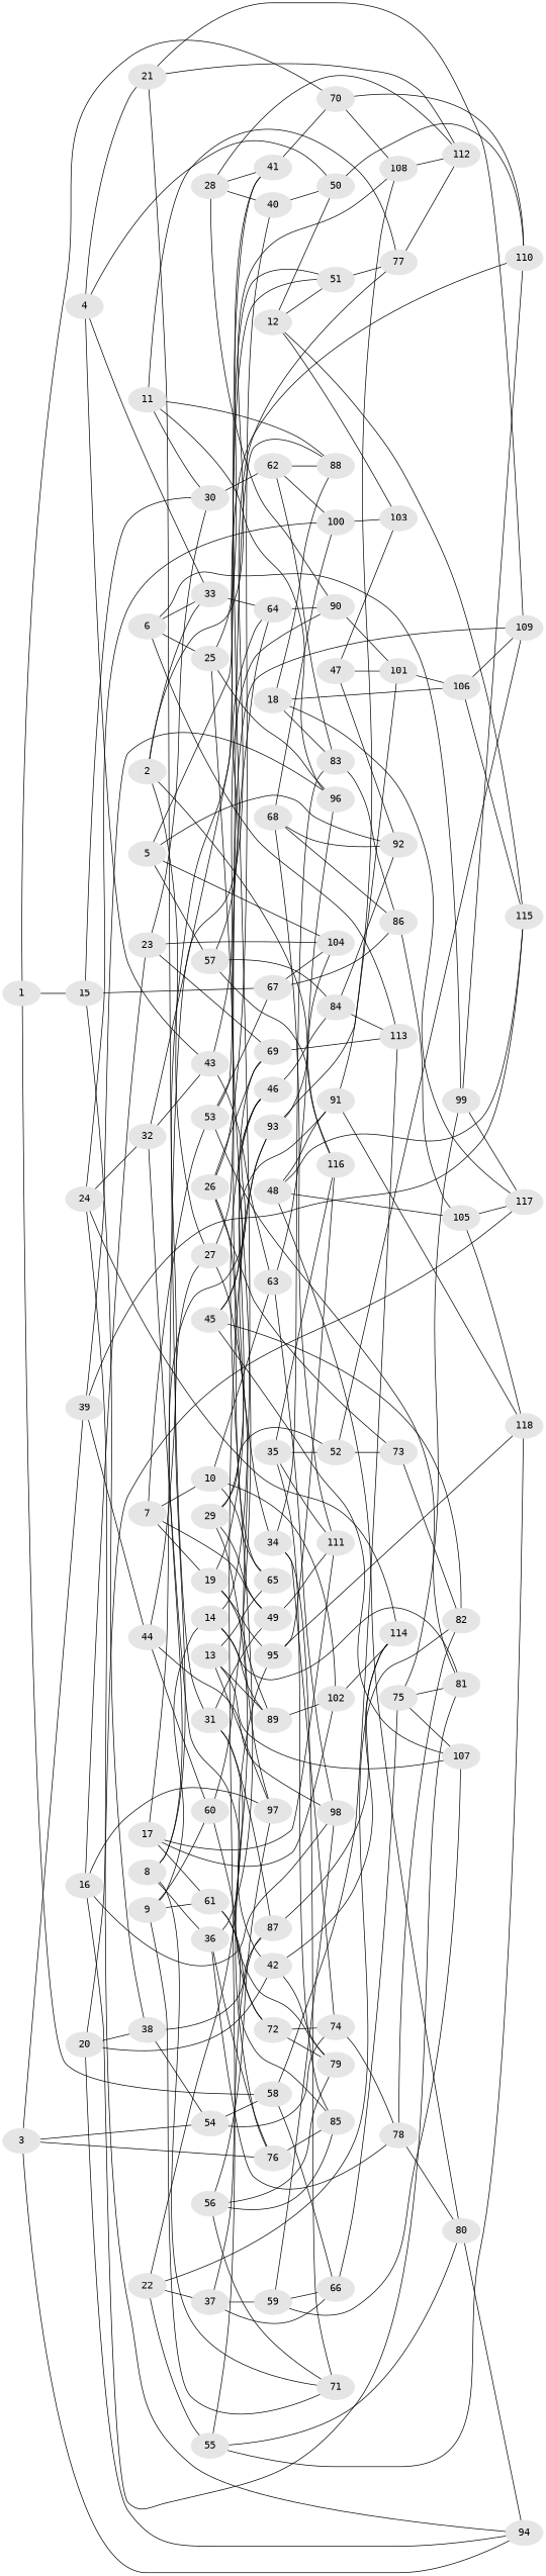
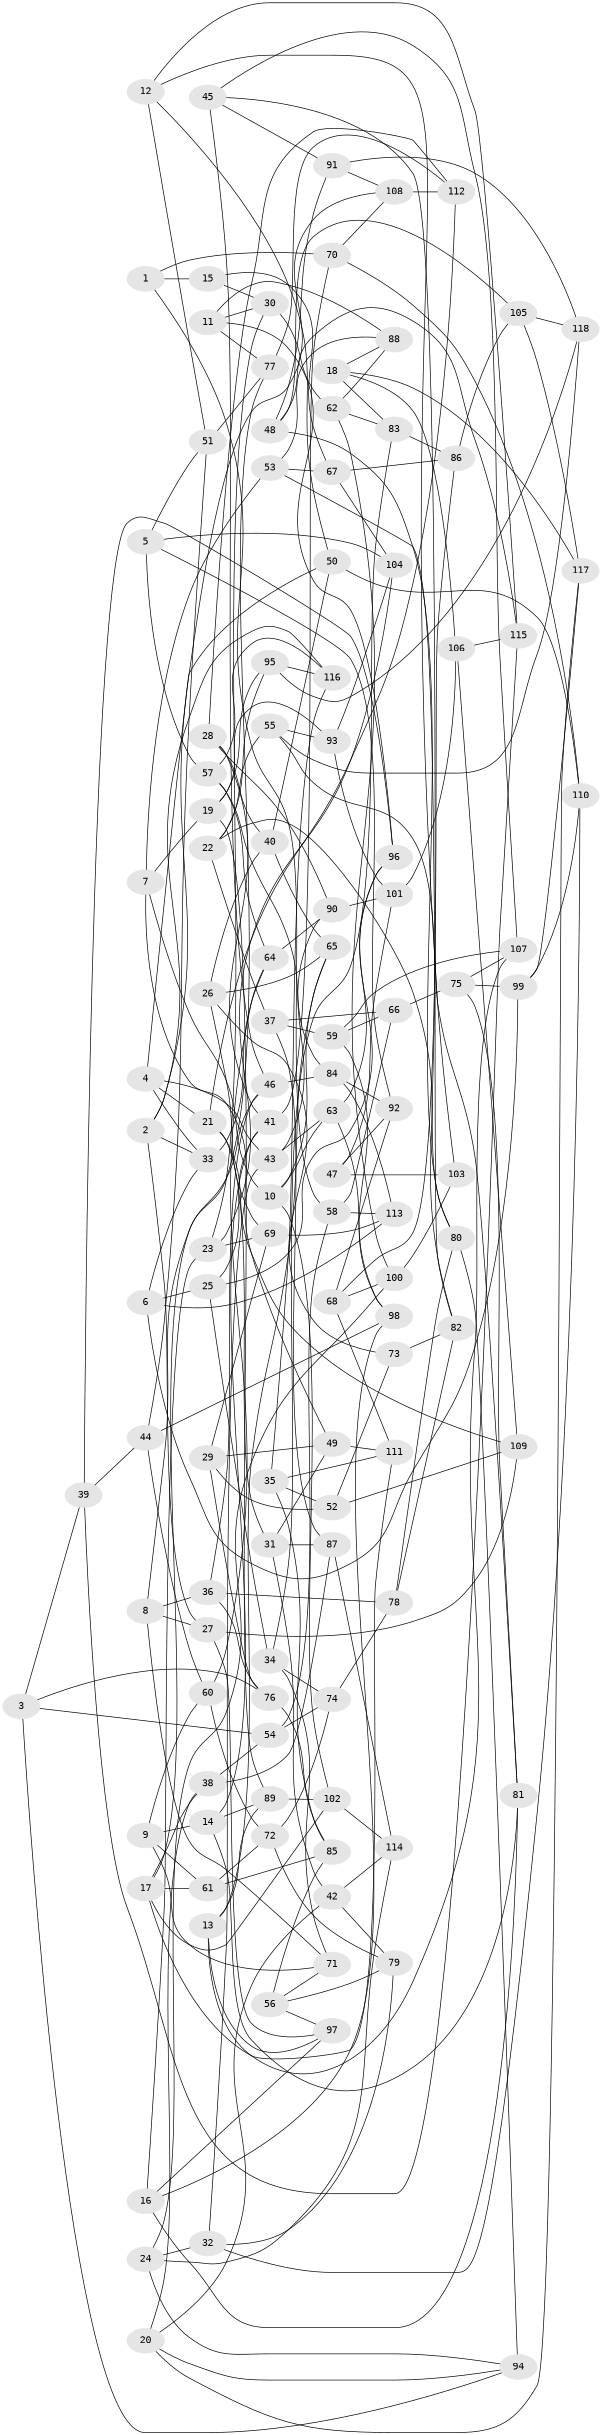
  graph {
    fontname="DejaVu Sans Mono"
    rankdir=LR
    node [color=gray90 fontname="DejaVu Sans Mono" style=filled]
    edge [fontname="DejaVu Sans Mono"]
    1
    15
    58
    70
    30
    38
    67
    113
    66
    108
    110
    2
    27
    33
    116
    97
    109
    64
    112
    3
    39
    54
    76
    94
    96
    115
    44
    74
    85
    4
    21
    43
    50
    31
    63
    90
    5
    51
    57
    92
    104
    77
    84
    6
    25
    99
    41
    34
    117
    7
    10
    19
    49
    53
    65
    102
    89
    93
    95
    111
    88
    81
    8
    36
    46
    71
    78
    9
    14
    60
    61
    72
    98
    114
    11
    62
    12
    103
    13
    107
    87
    86
    16
    23
    69
    17
    18
    83
    106
    101
    118
    20
    42
    79
    22
    37
    55
    82
    59
    80
    24
    32
    100
    26
    40
    73
    28
    29
    52
    35
    75
    45
    91
    47
    48
    105
    56
    68
    1 -- 15
    1 -- 58
    1 -- 70
    15 -- 30
-   15 -- 38
+   17 -- 38
    15 -- 67
    58 -- 113
    58 -- 66
    70 -- 108
    70 -- 110
    30 -- 62
    38 -- 54
    38 -- 87
    67 -- 104
    67 -- 86
    66 -- 75
    108 -- 112
    2 -- 108
    2 -- 27
    2 -- 33
    2 -- 116
    27 -- 97
    27 -- 109
    33 -- 64
    64 -- 90
    3 -- 39
    3 -- 54
    3 -- 76
    3 -- 94
    39 -- 96
    39 -- 115
    39 -- 44
    54 -- 58
    54 -- 74
    76 -- 85
    44 -- 51
    44 -- 60
    44 -- 98
    74 -- 78
    4 -- 33
    4 -- 21
    4 -- 43
    4 -- 50
    21 -- 109
    21 -- 112
    21 -- 31
    43 -- 63
    43 -- 90
    50 -- 110
    31 -- 49
    31 -- 87
    31 -- 42
    63 -- 96
    63 -- 98
    90 -- 101
    5 -- 51
    5 -- 57
    5 -- 92
    5 -- 104
    51 -- 77
    57 -- 116
    57 -- 64
    57 -- 84
    77 -- 112
    84 -- 113
    84 -- 92
    6 -- 113
    6 -- 33
    6 -- 25
    6 -- 99
    25 -- 96
    25 -- 41
    25 -- 34
    99 -- 110
    99 -- 117
    41 -- 70
    34 -- 74
    34 -- 71
    34 -- 83
    7 -- 10
    7 -- 19
    7 -- 49
    7 -- 53
    10 -- 63
    10 -- 65
    10 -- 102
    19 -- 89
    19 -- 93
    19 -- 95
    49 -- 111
    53 -- 67
    53 -- 88
    53 -- 81
    102 -- 114
    89 -- 102
    93 -- 104
    93 -- 101
    95 -- 116
    95 -- 118
    8 -- 27
    8 -- 36
    8 -- 46
    8 -- 71
    36 -- 76
    36 -- 46
    36 -- 78
    46 -- 84
    78 -- 82
    78 -- 80
    9 -- 71
    9 -- 14
    9 -- 60
    9 -- 61
    14 -- 41
    14 -- 89
    14 -- 81
    60 -- 64
    60 -- 72
    61 -- 85
    61 -- 72
    72 -- 74
    72 -- 79
    11 -- 30
    11 -- 96
    11 -- 77
    11 -- 88
    62 -- 88
    62 -- 83
    62 -- 100
    12 -- 115
    12 -- 50
    12 -- 51
    12 -- 103
    13 -- 97
    13 -- 65
    13 -- 89
    13 -- 107
    87 -- 114
    86 -- 105
    16 -- 97
    16 -- 81
    16 -- 98
    16 -- 23
    23 -- 30
    23 -- 104
    23 -- 69
    69 -- 113
    17 -- 77
    17 -- 102
    17 -- 111
    17 -- 61
    18 -- 117
    18 -- 88
    18 -- 83
    18 -- 106
    83 -- 86
    106 -- 109
    106 -- 115
    101 -- 106
    20 -- 38
    20 -- 94
    20 -- 117
    20 -- 42
    42 -- 114
    42 -- 79
    22 -- 95
    22 -- 37
    22 -- 55
    22 -- 82
    37 -- 66
    37 -- 87
    37 -- 59
    55 -- 93
    55 -- 118
    55 -- 80
    59 -- 66
    59 -- 98
    59 -- 107
    80 -- 94
    24 -- 94
    24 -- 114
    24 -- 32
    24 -- 100
    32 -- 110
    32 -- 43
    32 -- 79
    100 -- 103
    26 -- 65
    26 -- 69
    26 -- 40
    26 -- 73
    40 -- 50
+   40 -- 65
    73 -- 82
    28 -- 112
    28 -- 90
    28 -- 41
    28 -- 40
    29 -- 76
    29 -- 49
    29 -- 69
    29 -- 52
    52 -- 109
    52 -- 73
    35 -- 116
    35 -- 85
    35 -- 111
    35 -- 52
    75 -- 99
    75 -- 81
    75 -- 107
    45 -- 46
    45 -- 107
    45 -- 82
    45 -- 91
    91 -- 108
    91 -- 118
    47 -- 92
    47 -- 103
    47 -- 101
    48 -- 115
    48 -- 80
    48 -- 91
    48 -- 105
    105 -- 117
    105 -- 118
    56 -- 97
    56 -- 85
    56 -- 71
    56 -- 79
    68 -- 92
    68 -- 111
    68 -- 86
    68 -- 100
  }
